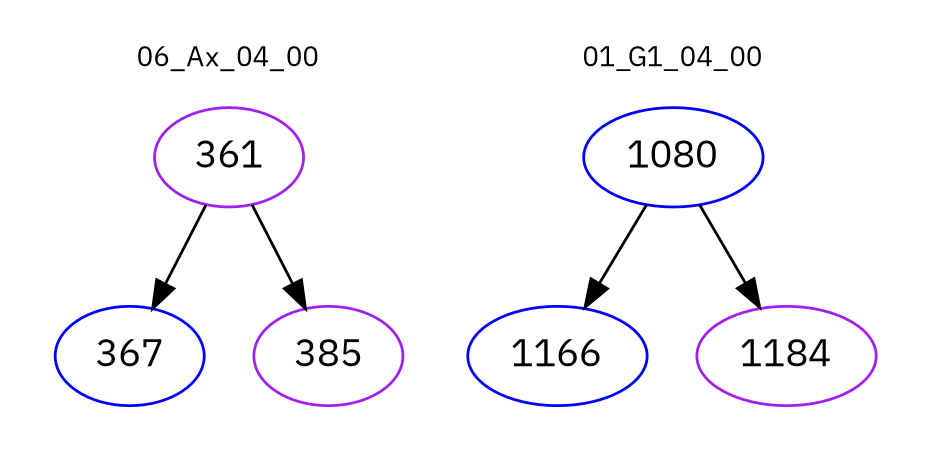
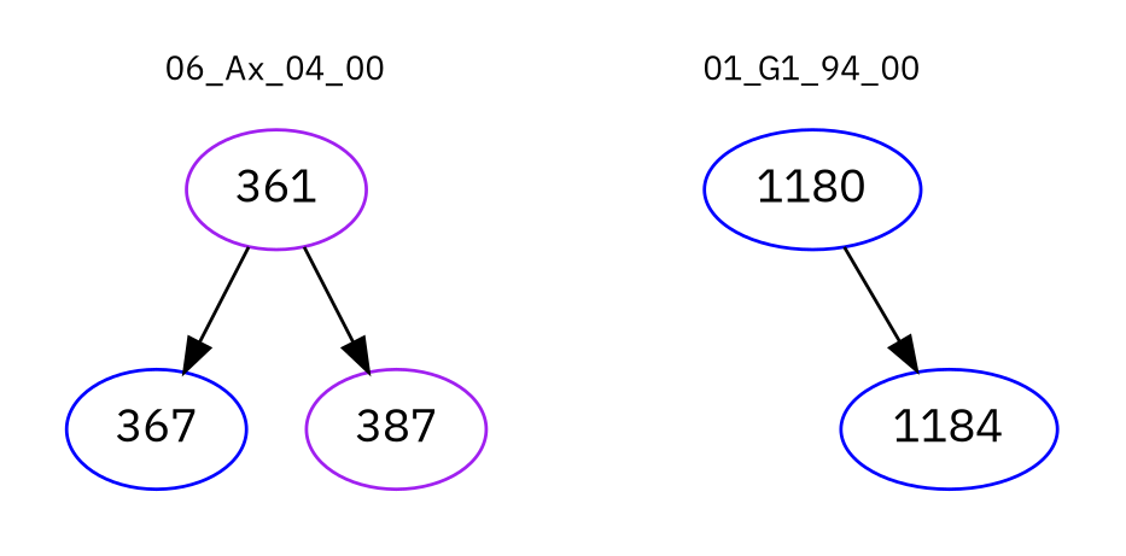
  digraph {
    fontname="IBM Plex Sans"
    node [color=blue fontname="IBM Plex Sans"]
    edge [color=black fontname="IBM Plex Sans"]
    n1 [color=purple label=361]
    n2 [label=367]
-   n3 [color=purple label=385]
-   n4 [label=1080]
-   n5 [label=1166]
-   n6 [color=purple label=1184]
+   n3 [color=purple label=387]
+   n4 [label=1180]
+   n6 [label=1184]
    subgraph cluster_1 {
      color=white
      fontsize=10
      label="06_Ax_04_00"
      n1
      n2
      n3
    }
    subgraph cluster_2 {
      color=white
      fontsize=10
-     label="01_G1_04_00"
+     label="01_G1_94_00"
      n4
-     n5
      n6
    }
    n1 -> n2
    n1 -> n3
-   n4 -> n5
    n4 -> n6
  }
